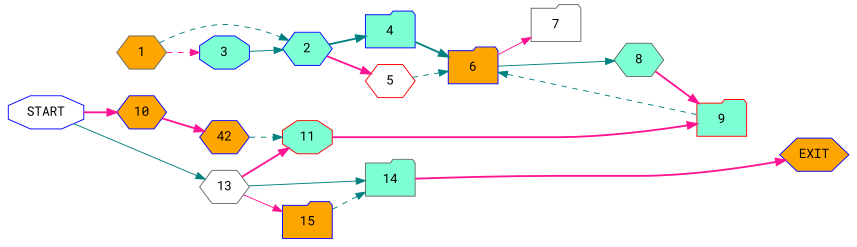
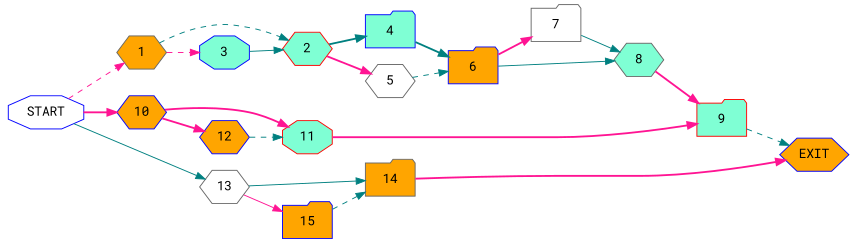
  digraph {
    fontname="Roboto Mono"
    rankdir=LR
    node [color=blue fillcolor=orange fontname="Roboto Mono" shape=hexagon style=filled]
    edge [color=teal fontname="Roboto Mono" style=bold]
    n1 [fillcolor=white label=START shape=octagon]
    1 [color=gray40]
    10
    13 [color=gray40 fillcolor=white]
-   2 [fillcolor=aquamarine]
+   2 [color=red fillcolor=aquamarine]
    3 [fillcolor=aquamarine shape=octagon]
    11 [color=red fillcolor=aquamarine shape=octagon]
-   12 [label=42]
-   14 [color=gray40 fillcolor=aquamarine shape=folder]
+   12
+   14 [color=gray40 shape=folder]
    15 [shape=folder]
    n11 [label=EXIT]
    4 [fillcolor=aquamarine shape=folder]
-   5 [color=red fillcolor=white]
+   5 [color=gray40 fillcolor=white]
    6 [shape=folder]
    7 [color=gray40 fillcolor=white shape=folder]
    8 [color=gray40 fillcolor=aquamarine]
    9 [color=red fillcolor=aquamarine shape=folder]
+   n1 -> 1 [color=deeppink style=dashed]
    n1 -> 10 [color=deeppink]
    n1 -> 13 [style=solid]
    1 -> 2 [style=dashed]
    1 -> 3 [color=deeppink style=dashed]
-   13 -> 11 [color=deeppink]
+   10 -> 11 [color=deeppink]
    10 -> 12 [color=deeppink]
    13 -> 14 [style=solid]
    13 -> 15 [color=deeppink style=solid]
    2 -> 4
    2 -> 5 [color=deeppink]
    3 -> 2 [style=solid]
    11 -> 9 [color=deeppink]
    12 -> 11 [style=dashed]
    14 -> n11 [color=deeppink]
    15 -> 14 [style=dashed]
    4 -> 6
    5 -> 6 [style=dashed]
-   6 -> 7 [color=deeppink style=solid]
+   6 -> 7 [color=deeppink]
    6 -> 8 [style=solid]
+   7 -> 8 [style=solid]
    8 -> 9 [color=deeppink]
-   9 -> 6 [style=dashed]
+   9 -> n11 [style=dashed]
  }
